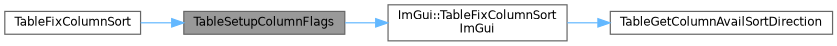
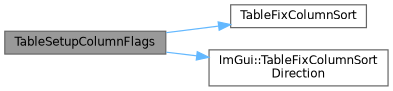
  digraph {
    rankdir=LR
    node [color=grey40 fillcolor=white fontname=Helvetica fontsize=10 shape=box style=filled]
    edge [color=steelblue1 fontname=Helvetica fontsize=10 labelfontname=Helvetica labelfontsize=10 style=solid]
    n1 [color=gray40 fillcolor=grey60 fontcolor=black height=0.2 label=TableSetupColumnFlags width=0.4]
    n2 [height=0.2 label=TableFixColumnSort width=0.4]
-   n3 [height=0.2 label="ImGui::TableFixColumnSort\lImGui" width=0.4]
-   n4 [height=0.2 label=TableGetColumnAvailSortDirection width=0.4]
-   n2 -> n1
+   n3 [height=0.2 label="ImGui::TableFixColumnSort\lDirection" width=0.4]
+   n1 -> n2
    n1 -> n3
-   n3 -> n4
  }
